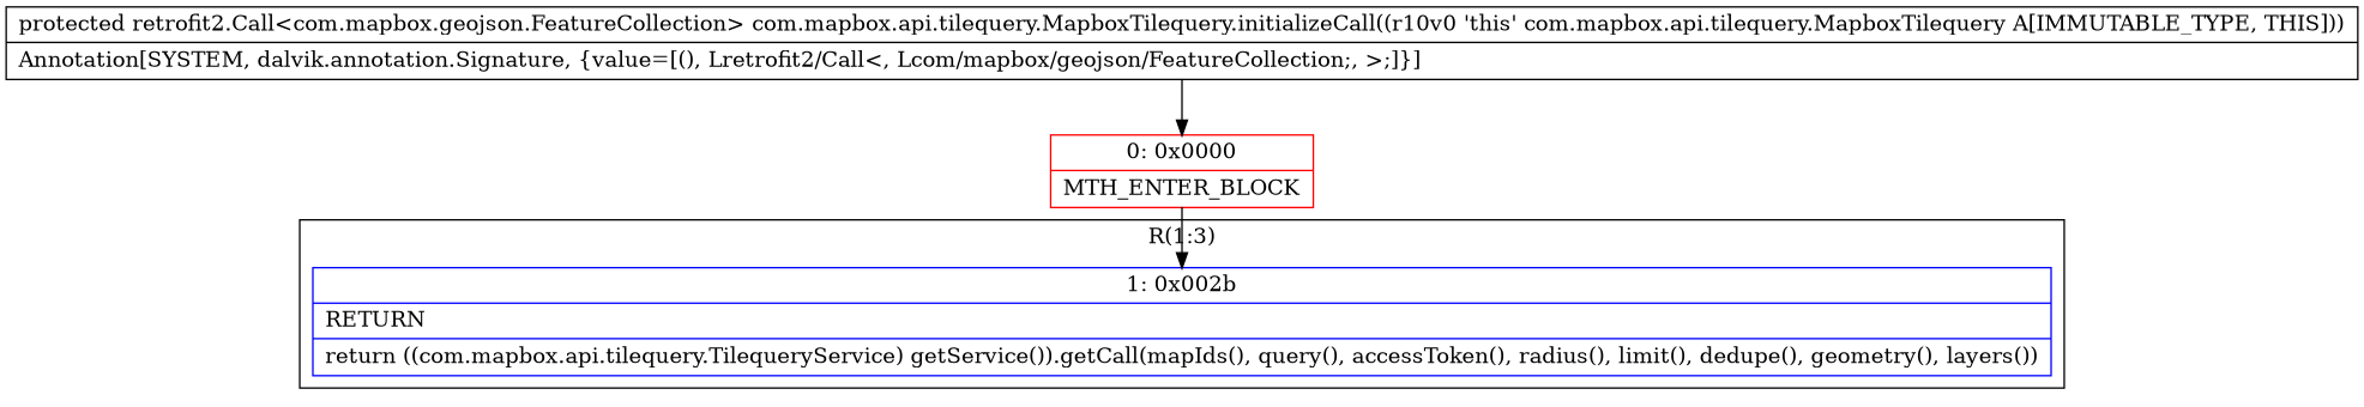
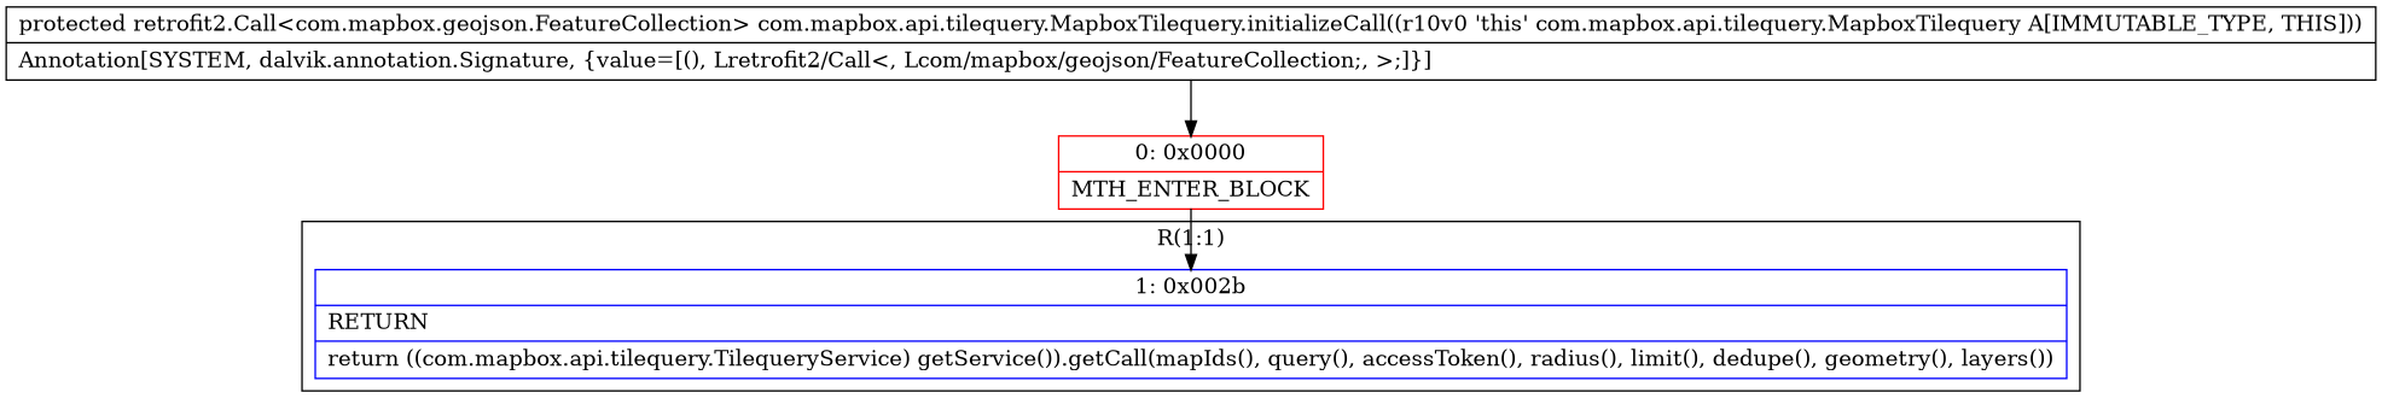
  digraph {
    node [shape=record]
    n1 [color=blue label="{1\:\ 0x002b|RETURN\l|return ((com.mapbox.api.tilequery.TilequeryService) getService()).getCall(mapIds(), query(), accessToken(), radius(), limit(), dedupe(), geometry(), layers())\l}"]
    n2 [color=red label="{0\:\ 0x0000|MTH_ENTER_BLOCK\l}"]
    n3 [label="{protected retrofit2.Call\<com.mapbox.geojson.FeatureCollection\> com.mapbox.api.tilequery.MapboxTilequery.initializeCall((r10v0 'this' com.mapbox.api.tilequery.MapboxTilequery A[IMMUTABLE_TYPE, THIS]))  | Annotation[SYSTEM, dalvik.annotation.Signature, \{value=[(), Lretrofit2\/Call\<, Lcom\/mapbox\/geojson\/FeatureCollection;, \>;]\}]\l}"]
    subgraph cluster_1 {
-     label="R(1:3)"
+     label="R(1:1)"
      n1
    }
    n2 -> n1
    n3 -> n2
  }
